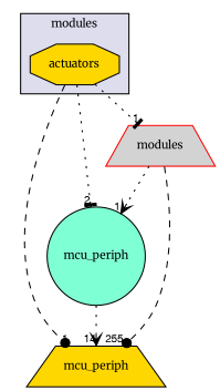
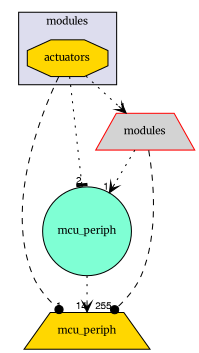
  digraph {
    compound=true
    fontname=Merriweather
    node [fillcolor=gold fontname=Merriweather fontsize=10 shape=trapezium style=filled]
    edge [headlabel=1 labeldistance=1.5 labelfontname=FreeSans labelfontsize=10 style=dotted arrowhead=tee fontname=Merriweather]
    n1 [label=actuators pencolor=black shape=octagon]
    n2 [label=mcu_periph shape=circle fillcolor=aquamarine]
    n3 [label=mcu_periph]
    n4 [color=red fillcolor=lightgrey label=modules]
    subgraph cluster_1 {
      bgcolor="#ddddee"
      fontsize=10
      label=modules
      pencolor=black
      n1
    }
    n1 -> n2 [headlabel=2]
    n1 -> n3 [style=dashed arrowhead=dot]
-   n1 -> n4
+   n1 -> n4 [arrowhead=vee]
    n2 -> n3 [headlabel=14 arrowhead=vee]
    n4 -> n2 [arrowhead=vee]
    n4 -> n3 [headlabel=255 style=dashed arrowhead=dot]
  }
